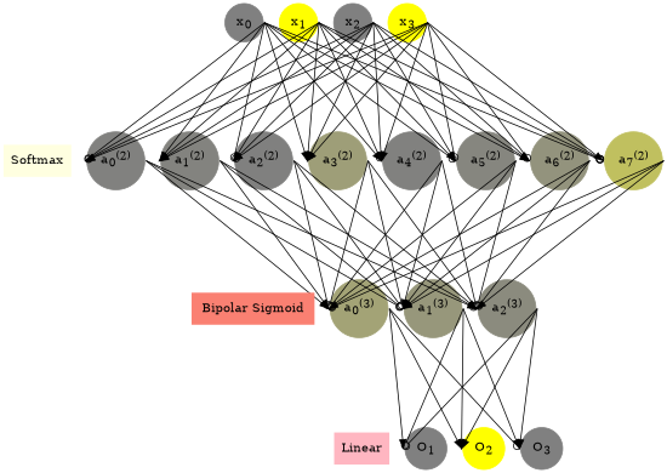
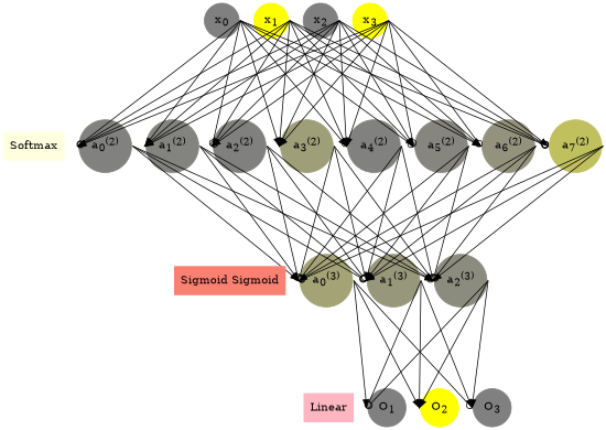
  digraph {
    rankdir=TB
    ranksep=1.4
    splines=false
    node [color="0.1667, 0.0, 0.5" fillcolor="0.1667, 0.0, 0.5" shape=circle style=filled]
    edge [headport=w style=solid tailport=e arrowhead=normal]
    n1 [label=<x<sub>0</sub>>]
    n2 [color="0.1667, 1.0, 1.0" fillcolor="0.1667, 1.0, 1.0" label=<x<sub>1</sub>>]
    n3 [label=<x<sub>2</sub>>]
    n4 [color="0.1667, 1.0, 1.0" fillcolor="0.1667, 1.0, 1.0" label=<x<sub>3</sub>>]
    n5 [color="0.1667, 0.010113, 0.505056" fillcolor="0.1667, 0.010113, 0.505056" label=<a<sub>0</sub><sup>(2)</sup>>]
    n6 [color="0.1667, 0.025572, 0.512786" fillcolor="0.1667, 0.025572, 0.512786" label=<a<sub>1</sub><sup>(2)</sup>>]
    n7 [color="0.1667, 0.003080, 0.501540" fillcolor="0.1667, 0.003080, 0.501540" label=<a<sub>2</sub><sup>(2)</sup>>]
    n8 [color="0.1667, 0.238489, 0.619244" fillcolor="0.1667, 0.238489, 0.619244" label=<a<sub>3</sub><sup>(2)</sup>>]
    n9 [color="0.1667, 0.010449, 0.505225" fillcolor="0.1667, 0.010449, 0.505225" label=<a<sub>4</sub><sup>(2)</sup>>]
    n10 [color="0.1667, 0.054331, 0.527165" fillcolor="0.1667, 0.054331, 0.527165" label=<a<sub>5</sub><sup>(2)</sup>>]
    n11 [color="0.1667, 0.152034, 0.576017" fillcolor="0.1667, 0.152034, 0.576017" label=<a<sub>6</sub><sup>(2)</sup>>]
    n12 [color="0.1667, 0.505933, 0.752966" fillcolor="0.1667, 0.505933, 0.752966" label=<a<sub>7</sub><sup>(2)</sup>>]
    n13 [color="0.1667, 0.278907, 0.639453" fillcolor="0.1667, 0.278907, 0.639453" label=<a<sub>0</sub><sup>(3)</sup>>]
    n14 [color="0.1667, 0.185287, 0.592644" fillcolor="0.1667, 0.185287, 0.592644" label=<a<sub>1</sub><sup>(3)</sup>>]
    n15 [color="0.1667, 0.091188, 0.545594" fillcolor="0.1667, 0.091188, 0.545594" label=<a<sub>2</sub><sup>(3)</sup>>]
    n16 [label=<O<sub>1</sub>>]
    n17 [color="0.1667, 1.0, 1.0" fillcolor="0.1667, 1.0, 1.0" label=<O<sub>2</sub>>]
    n18 [label=<O<sub>3</sub>>]
    n19 [label=Softmax shape=plaintext fillcolor=lightyellow color=""]
-   n20 [label="Bipolar Sigmoid" shape=plaintext fillcolor=salmon color=""]
+   n20 [label="Sigmoid Sigmoid" shape=plaintext fillcolor=salmon color=""]
    n21 [label=Linear shape=plaintext fillcolor=lightpink color=""]
    subgraph sub_1 {
      n1
    }
    subgraph sub_2 {
      n2
    }
    subgraph sub_3 {
      n3
    }
    subgraph sub_4 {
      n4
    }
    subgraph sub_5 {
      n5
    }
    subgraph sub_6 {
      n6
    }
    subgraph sub_7 {
      n7
    }
    subgraph sub_8 {
      n8
    }
    subgraph sub_9 {
      n9
    }
    subgraph sub_10 {
      n10
    }
    subgraph sub_11 {
      n11
    }
    subgraph sub_12 {
      n12
    }
    subgraph sub_13 {
      n13
    }
    subgraph sub_14 {
      n14
    }
    subgraph sub_15 {
      n15
    }
    subgraph sub_16 {
      n16
    }
    subgraph sub_17 {
      n17
    }
    subgraph sub_18 {
      n18
    }
    subgraph sub_19 {
      rank=same
      n1
      n2
      n3
      n4
    }
    subgraph sub_20 {
      rank=same
      n5
      n6
      n7
      n8
      n9
      n10
      n11
      n12
    }
    subgraph sub_21 {
      rank=same
      n13
      n14
      n15
    }
    subgraph sub_22 {
      rank=same
      n16
      n17
      n18
    }
    subgraph sub_23 {
      rank=same
      n5
      n19
    }
    subgraph sub_24 {
      rank=same
      n13
      n20
    }
    subgraph sub_25 {
      rank=same
      n16
      n21
    }
    n1 -> n2 [style=invis arrowhead=""]
    n1 -> n5 [arrowhead=odot]
    n1 -> n6
    n1 -> n7 [arrowhead=odot]
    n1 -> n8
    n1 -> n9
    n1 -> n10 [arrowhead=odot]
    n1 -> n11
    n1 -> n12 [arrowhead=odot]
    n2 -> n3 [style=invis arrowhead=""]
    n2 -> n5 [arrowhead=odot]
    n2 -> n6
    n2 -> n7
    n2 -> n8
    n2 -> n9 [arrowhead=odot]
    n2 -> n10
    n2 -> n11
    n2 -> n12 [arrowhead=odot]
    n3 -> n4 [style=invis arrowhead=""]
    n3 -> n5
    n3 -> n6
    n3 -> n7 [arrowhead=odot]
    n3 -> n8
    n3 -> n9
    n3 -> n10
    n3 -> n11
    n3 -> n12 [arrowhead=odot]
    n4 -> n5
    n4 -> n6
    n4 -> n7
    n4 -> n8
    n4 -> n9
    n4 -> n10 [arrowhead=odot]
    n4 -> n11 [arrowhead=odot]
    n4 -> n12
    n5 -> n6 [style=invis arrowhead=""]
    n5 -> n13
    n5 -> n14 [arrowhead=odot]
    n5 -> n15
    n6 -> n7 [style=invis arrowhead=""]
    n6 -> n13
    n6 -> n14 [arrowhead=odot]
    n6 -> n15 [arrowhead=odot]
    n7 -> n8 [style=invis arrowhead=""]
    n7 -> n13 [arrowhead=odot]
    n7 -> n14 [arrowhead=odot]
    n7 -> n15
    n8 -> n9 [style=invis arrowhead=""]
    n8 -> n13 [arrowhead=odot]
    n8 -> n14 [arrowhead=odot]
    n8 -> n15 [arrowhead=odot]
    n9 -> n10 [style=invis arrowhead=""]
    n9 -> n13 [arrowhead=odot]
    n9 -> n14
    n9 -> n15 [arrowhead=odot]
    n10 -> n11 [style=invis arrowhead=""]
    n10 -> n13 [arrowhead=odot]
    n10 -> n14
    n10 -> n15 [arrowhead=odot]
    n11 -> n12 [style=invis arrowhead=""]
    n11 -> n13
    n11 -> n14
    n11 -> n15 [arrowhead=odot]
    n12 -> n13 [arrowhead=odot]
    n12 -> n14
    n12 -> n15
    n13 -> n14 [style=invis arrowhead=""]
    n13 -> n16
    n13 -> n17
    n13 -> n18 [arrowhead=odot]
    n14 -> n15 [style=invis arrowhead=""]
    n14 -> n16 [arrowhead=odot]
    n14 -> n17
    n14 -> n18
    n15 -> n16 [arrowhead=odot]
    n15 -> n17
    n15 -> n18
    n16 -> n17 [style=invis arrowhead=""]
    n17 -> n18 [style=invis arrowhead=""]
    n19 -> n5 [style=invis arrowhead=""]
    n20 -> n13 [style=invis arrowhead=""]
    n21 -> n16 [style=invis arrowhead=""]
  }
